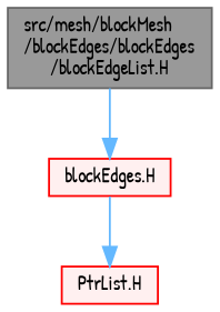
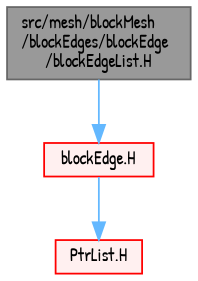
  digraph {
    fontname="Patrick Hand"
    node [color=red fillcolor="#FFF0F0" fontname="Patrick Hand" fontsize=10 shape=box style=filled]
    edge [color=steelblue1 fontname="Patrick Hand" fontsize=10 labelfontname=Helvetica labelfontsize=10 style=solid]
-   n1 [color=gray40 fillcolor=grey60 fontcolor=black height=0.2 label="src/mesh/blockMesh\l/blockEdges/blockEdges\l/blockEdgeList.H" width=0.4]
-   n2 [height=0.2 label="blockEdges.H" width=0.4]
+   n1 [color=gray40 fillcolor=grey60 fontcolor=black height=0.2 label="src/mesh/blockMesh\l/blockEdges/blockEdge\l/blockEdgeList.H" width=0.4]
+   n2 [height=0.2 label="blockEdge.H" width=0.4]
    n3 [height=0.2 label="PtrList.H" width=0.4]
    n1 -> n2
    n2 -> n3
  }
